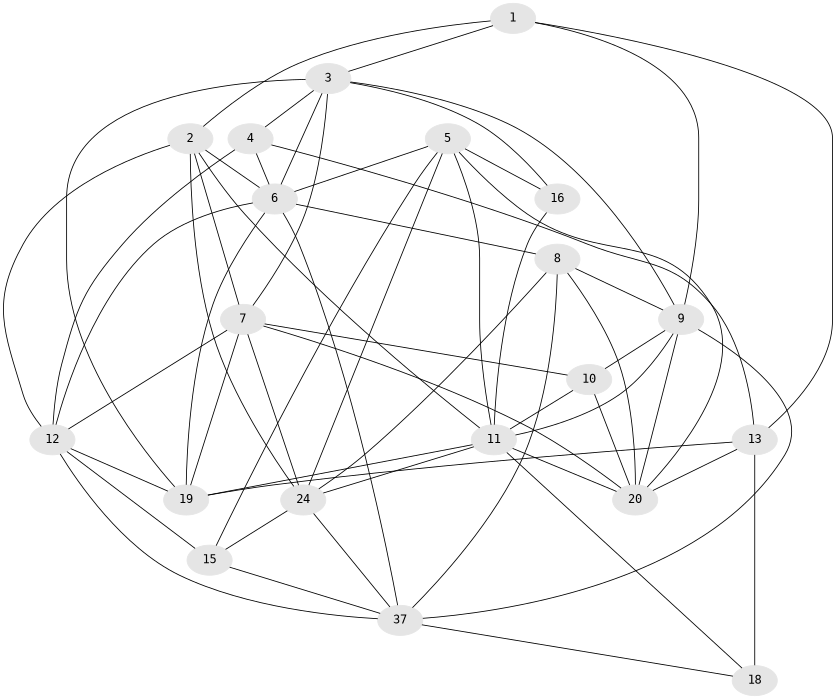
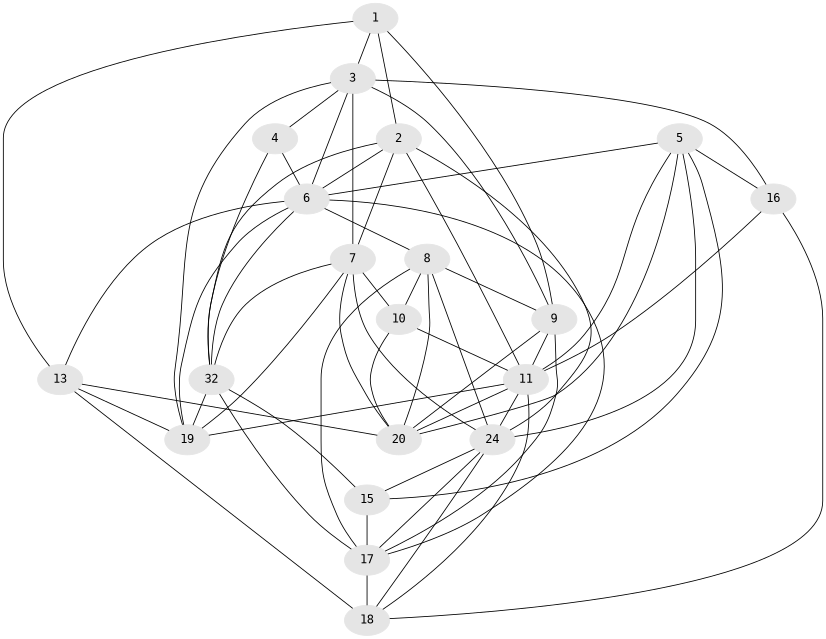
  graph {
    fontname="DejaVu Sans Mono"
    node [color=gray90 fontname="DejaVu Sans Mono" style=filled]
    edge [fontname="DejaVu Sans Mono" weight=1.0]
    1
    2
    3
    9
    13
    6
    7
    11
-   12
+   12 [label=32]
    n10 [label=24]
    4
    16
    19
    20
-   17 [label=37]
+   17
    10
    18
    8
    15
    5
    1 -- 2
    1 -- 3
    1 -- 9
    1 -- 13
    2 -- 6 [weight=2.0]
    2 -- 7
    2 -- 11
    2 -- 12
    2 -- n10 [weight=2.0]
    3 -- 9
    3 -- 6
    3 -- 7
    3 -- 4
    3 -- 16
    3 -- 19
    9 -- 11
    9 -- 20
    9 -- 17
-   9 -- 10
+   8 -- 10
    13 -- 19
    13 -- 20
    13 -- 18 [weight=3.0]
    6 -- 12
    6 -- 19 [weight=2.0]
    6 -- 17
    6 -- 8
    7 -- 12
    7 -- n10 [weight=2.0]
    7 -- 19 [weight=2.0]
    7 -- 20
    7 -- 10 [weight=2.0]
    11 -- n10
    11 -- 19
    11 -- 20
    11 -- 18
    12 -- 19
    12 -- 17
    12 -- 15 [weight=4.0]
    n10 -- 17
+   n10 -- 18
    n10 -- 15
-   4 -- 13
+   6 -- 13
    4 -- 6
    4 -- 12
    16 -- 11
+   16 -- 18
    17 -- 18
    10 -- 11
    10 -- 20
    8 -- 9 [weight=2.0]
    8 -- n10
    8 -- 20
    8 -- 17
    15 -- 17 [weight=2.0]
    5 -- 6
    5 -- 11
    5 -- n10
    5 -- 16
    5 -- 20
    5 -- 15
  }
